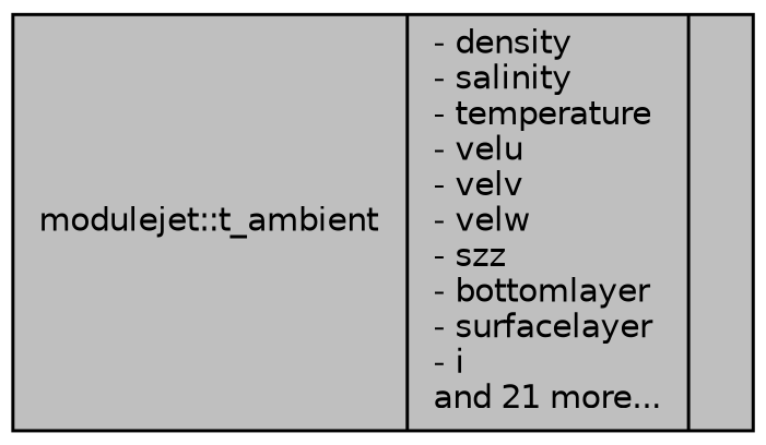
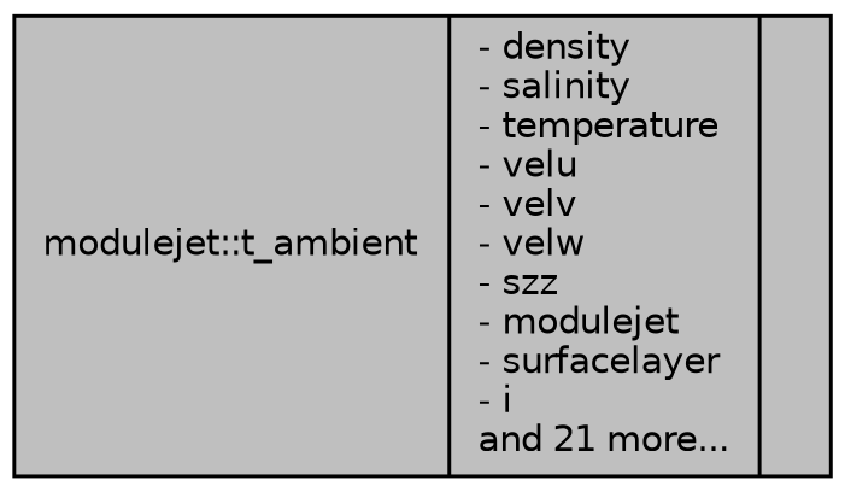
  digraph {
    rankdir=LR
-   n1 [color=black fillcolor=grey75 fontcolor=black fontname=Helvetica fontsize=10 height=0.2 label="{modulejet::t_ambient\n|- density\l- salinity\l- temperature\l- velu\l- velv\l- velw\l- szz\l- bottomlayer\l- surfacelayer\l- i\land 21 more...\l|}" shape=record style=filled width=0.4]
+   n1 [color=black fillcolor=grey75 fontcolor=black fontname=Helvetica fontsize=10 height=0.2 label="{modulejet::t_ambient\n|- density\l- salinity\l- temperature\l- velu\l- velv\l- velw\l- szz\l- modulejet\l- surfacelayer\l- i\land 21 more...\l|}" shape=record style=filled width=0.4]
  }
